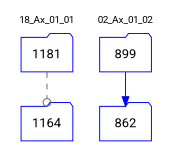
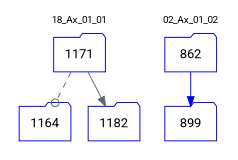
  digraph {
    fontname=Roboto
    node [color=blue fontname=Roboto shape=folder]
    edge [arrowhead=normal color=gray40 fontname=Roboto style=solid]
-   n1 [label=1181]
+   n1 [label=1171]
    n2 [label=1164]
+   n3 [label=1182]
    n4 [label=899]
    n5 [label=862]
    subgraph cluster_1 {
      color=white
      fontsize=10
      label="18_Ax_01_01"
      n1
      n2
+     n3
    }
    subgraph cluster_2 {
      color=white
      fontsize=10
      label="02_Ax_01_02"
      n4
      n5
    }
    n1 -> n2 [arrowhead=odot style=dashed]
-   n4 -> n5 [color=blue]
+   n1 -> n3
+   n5 -> n4 [color=blue]
  }
